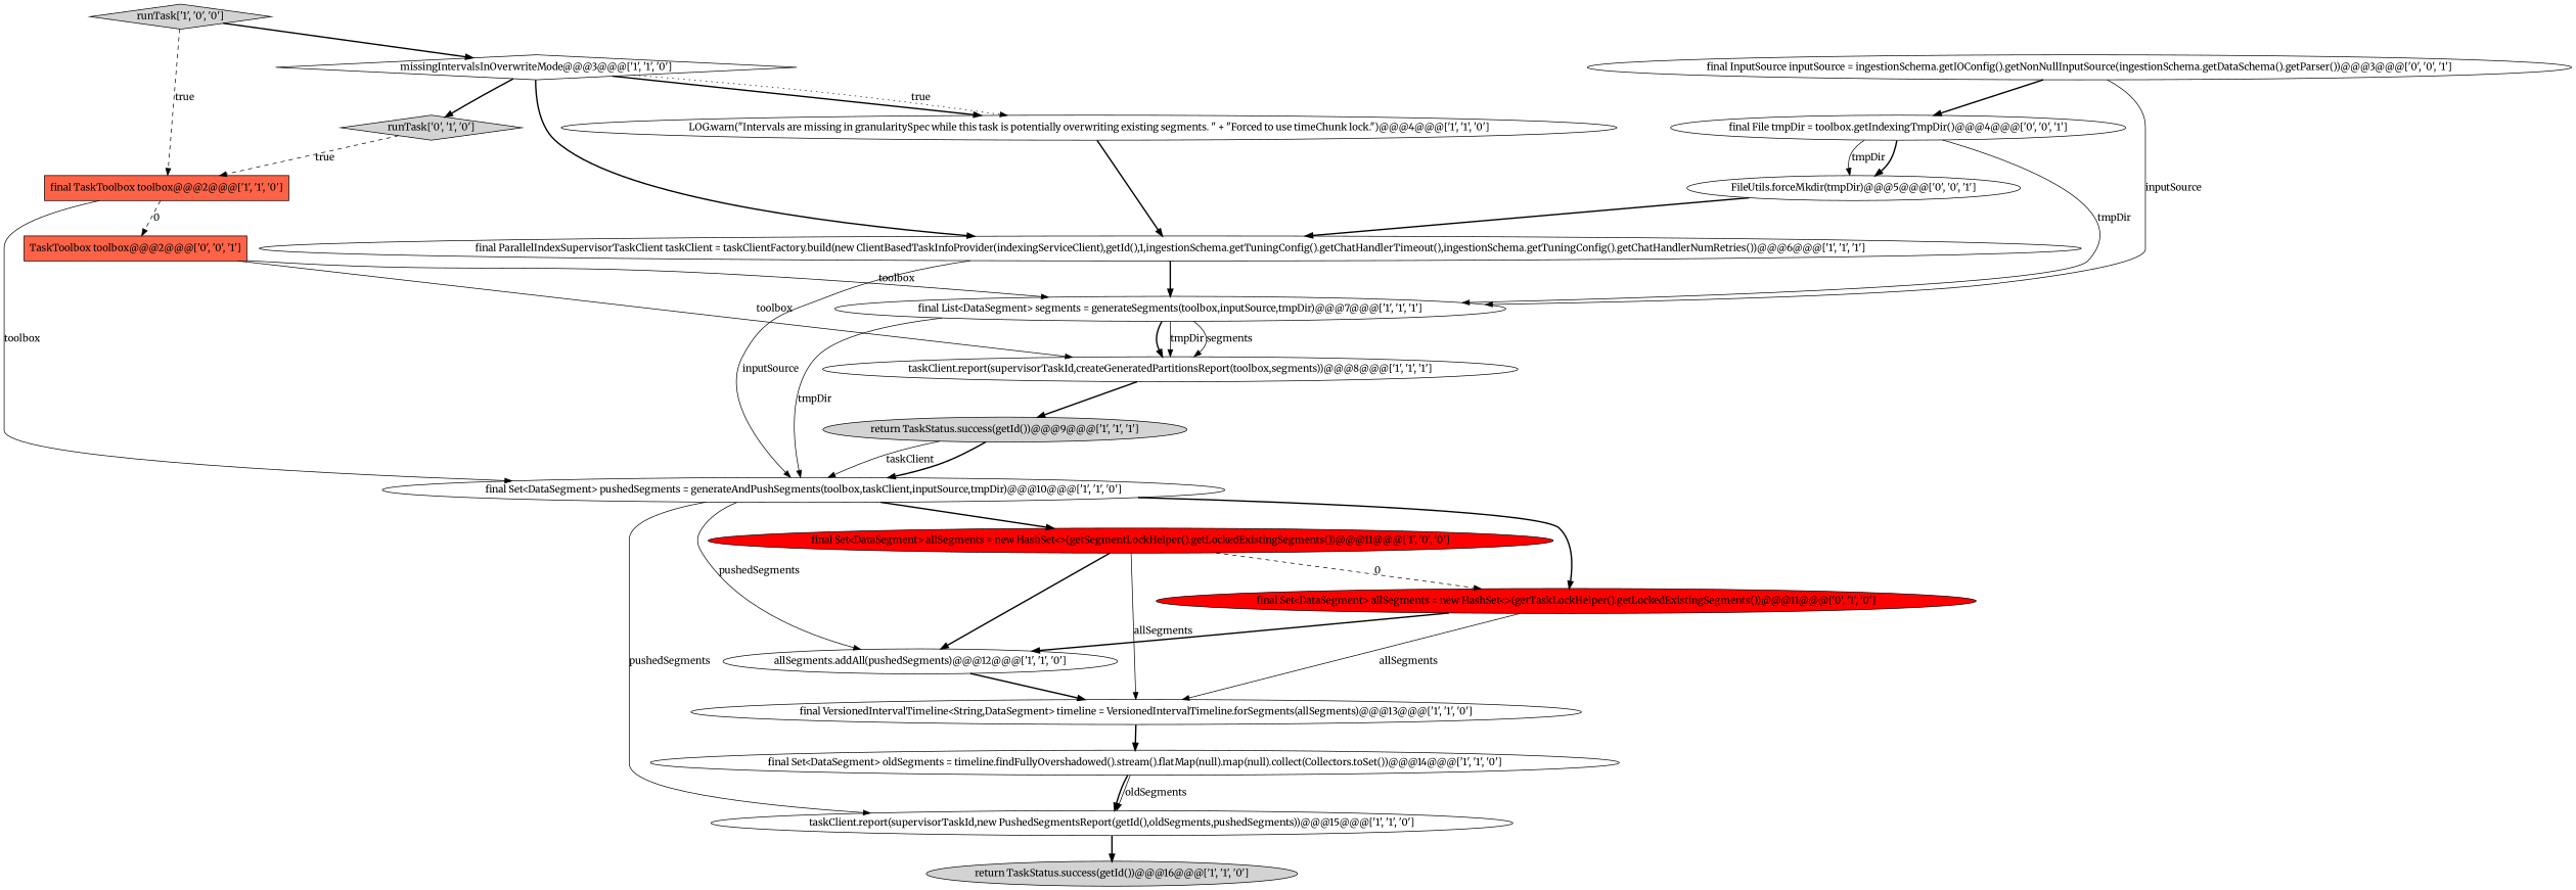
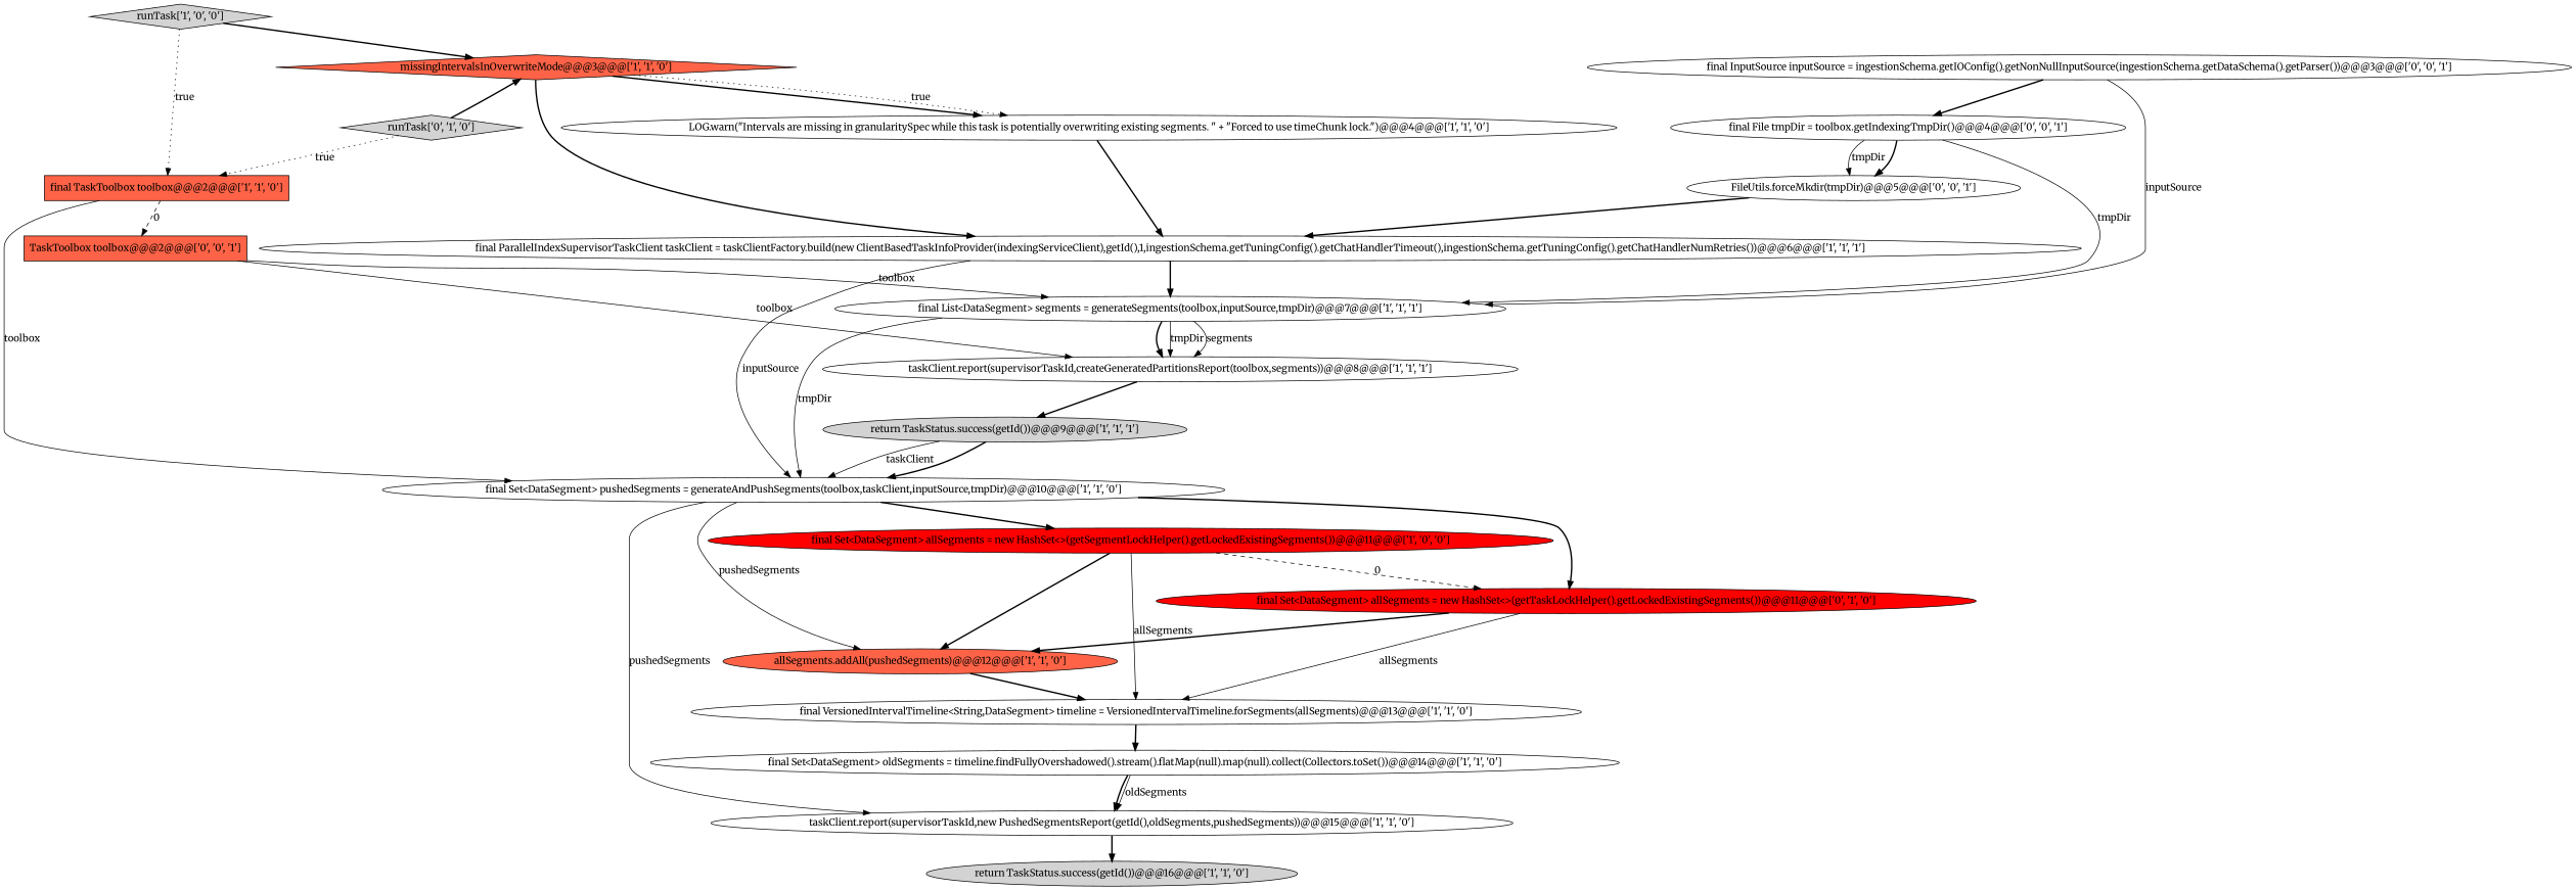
  digraph {
    fontname=Merriweather
    node [fillcolor=white fontname=Merriweather shape=ellipse style=filled]
    edge [fontname=Merriweather style=bold]
    n1 [fillcolor=tomato label="final TaskToolbox toolbox@@@2@@@['1', '1', '0']" shape=box]
    n2 [label="final Set<DataSegment> pushedSegments = generateAndPushSegments(toolbox,taskClient,inputSource,tmpDir)@@@10@@@['1', '1', '0']"]
    n3 [fillcolor=tomato label="TaskToolbox toolbox@@@2@@@['0', '0', '1']" shape=box]
    n4 [label="taskClient.report(supervisorTaskId,new PushedSegmentsReport(getId(),oldSegments,pushedSegments))@@@15@@@['1', '1', '0']"]
-   n5 [label="allSegments.addAll(pushedSegments)@@@12@@@['1', '1', '0']"]
+   n5 [fillcolor=tomato label="allSegments.addAll(pushedSegments)@@@12@@@['1', '1', '0']"]
    n6 [fillcolor=red label="final Set<DataSegment> allSegments = new HashSet<>(getSegmentLockHelper().getLockedExistingSegments())@@@11@@@['1', '0', '0']"]
    n7 [fillcolor=red label="final Set<DataSegment> allSegments = new HashSet<>(getTaskLockHelper().getLockedExistingSegments())@@@11@@@['0', '1', '0']"]
    n8 [label="final List<DataSegment> segments = generateSegments(toolbox,inputSource,tmpDir)@@@7@@@['1', '1', '1']"]
    n9 [label="taskClient.report(supervisorTaskId,createGeneratedPartitionsReport(toolbox,segments))@@@8@@@['1', '1', '1']"]
    n10 [fillcolor=lightgray label="runTask['1', '0', '0']" shape=diamond]
-   n11 [label="missingIntervalsInOverwriteMode@@@3@@@['1', '1', '0']" shape=diamond]
+   n11 [fillcolor=tomato label="missingIntervalsInOverwriteMode@@@3@@@['1', '1', '0']" shape=diamond]
    n12 [label="final ParallelIndexSupervisorTaskClient taskClient = taskClientFactory.build(new ClientBasedTaskInfoProvider(indexingServiceClient),getId(),1,ingestionSchema.getTuningConfig().getChatHandlerTimeout(),ingestionSchema.getTuningConfig().getChatHandlerNumRetries())@@@6@@@['1', '1', '1']"]
    n13 [label="LOG.warn(\"Intervals are missing in granularitySpec while this task is potentially overwriting existing segments. \" + \"Forced to use timeChunk lock.\")@@@4@@@['1', '1', '0']"]
    n14 [fillcolor=lightgray label="return TaskStatus.success(getId())@@@16@@@['1', '1', '0']"]
    n15 [label="final VersionedIntervalTimeline<String,DataSegment> timeline = VersionedIntervalTimeline.forSegments(allSegments)@@@13@@@['1', '1', '0']"]
    n16 [label="final Set<DataSegment> oldSegments = timeline.findFullyOvershadowed().stream().flatMap(null).map(null).collect(Collectors.toSet())@@@14@@@['1', '1', '0']"]
    n17 [fillcolor=lightgray label="return TaskStatus.success(getId())@@@9@@@['1', '1', '1']"]
    n18 [label="FileUtils.forceMkdir(tmpDir)@@@5@@@['0', '0', '1']"]
    n19 [label="final InputSource inputSource = ingestionSchema.getIOConfig().getNonNullInputSource(ingestionSchema.getDataSchema().getParser())@@@3@@@['0', '0', '1']"]
    n20 [label="final File tmpDir = toolbox.getIndexingTmpDir()@@@4@@@['0', '0', '1']"]
    n21 [fillcolor=lightgray label="runTask['0', '1', '0']" shape=diamond]
    n1 -> n2 [label=toolbox style=solid]
    n1 -> n3 [label=0 style=dashed]
    n2 -> n4 [label=pushedSegments style=solid]
    n2 -> n5 [label=pushedSegments style=solid]
    n2 -> n6
    n2 -> n7
    n3 -> n8 [label=toolbox style=solid]
    n3 -> n9 [label=toolbox style=solid]
    n4 -> n14
    n5 -> n15
    n6 -> n5
    n6 -> n7 [label=0 style=dashed]
    n6 -> n15 [label=allSegments style=solid]
    n7 -> n5
    n7 -> n15 [label=allSegments style=solid]
    n8 -> n2 [label=tmpDir style=solid]
    n8 -> n9
    n8 -> n9 [label=tmpDir style=solid]
    n8 -> n9 [label=segments style=solid]
    n9 -> n17
-   n10 -> n1 [label=true style=dashed]
+   n10 -> n1 [label=true style=dotted]
    n10 -> n11
    n11 -> n12
    n11 -> n13
    n11 -> n13 [label=true style=dotted]
    n12 -> n2 [label=inputSource style=solid]
    n12 -> n8
    n13 -> n12
    n15 -> n16
    n16 -> n4 [label=oldSegments style=solid]
    n16 -> n4
    n17 -> n2
    n17 -> n2 [label=taskClient style=solid]
    n18 -> n12
    n19 -> n8 [label=inputSource style=solid]
    n19 -> n20
    n20 -> n8 [label=tmpDir style=solid]
    n20 -> n18
    n20 -> n18 [label=tmpDir style=solid]
-   n21 -> n1 [label=true style=dashed]
-   n11 -> n21
+   n21 -> n1 [label=true style=dotted]
+   n21 -> n11
  }
